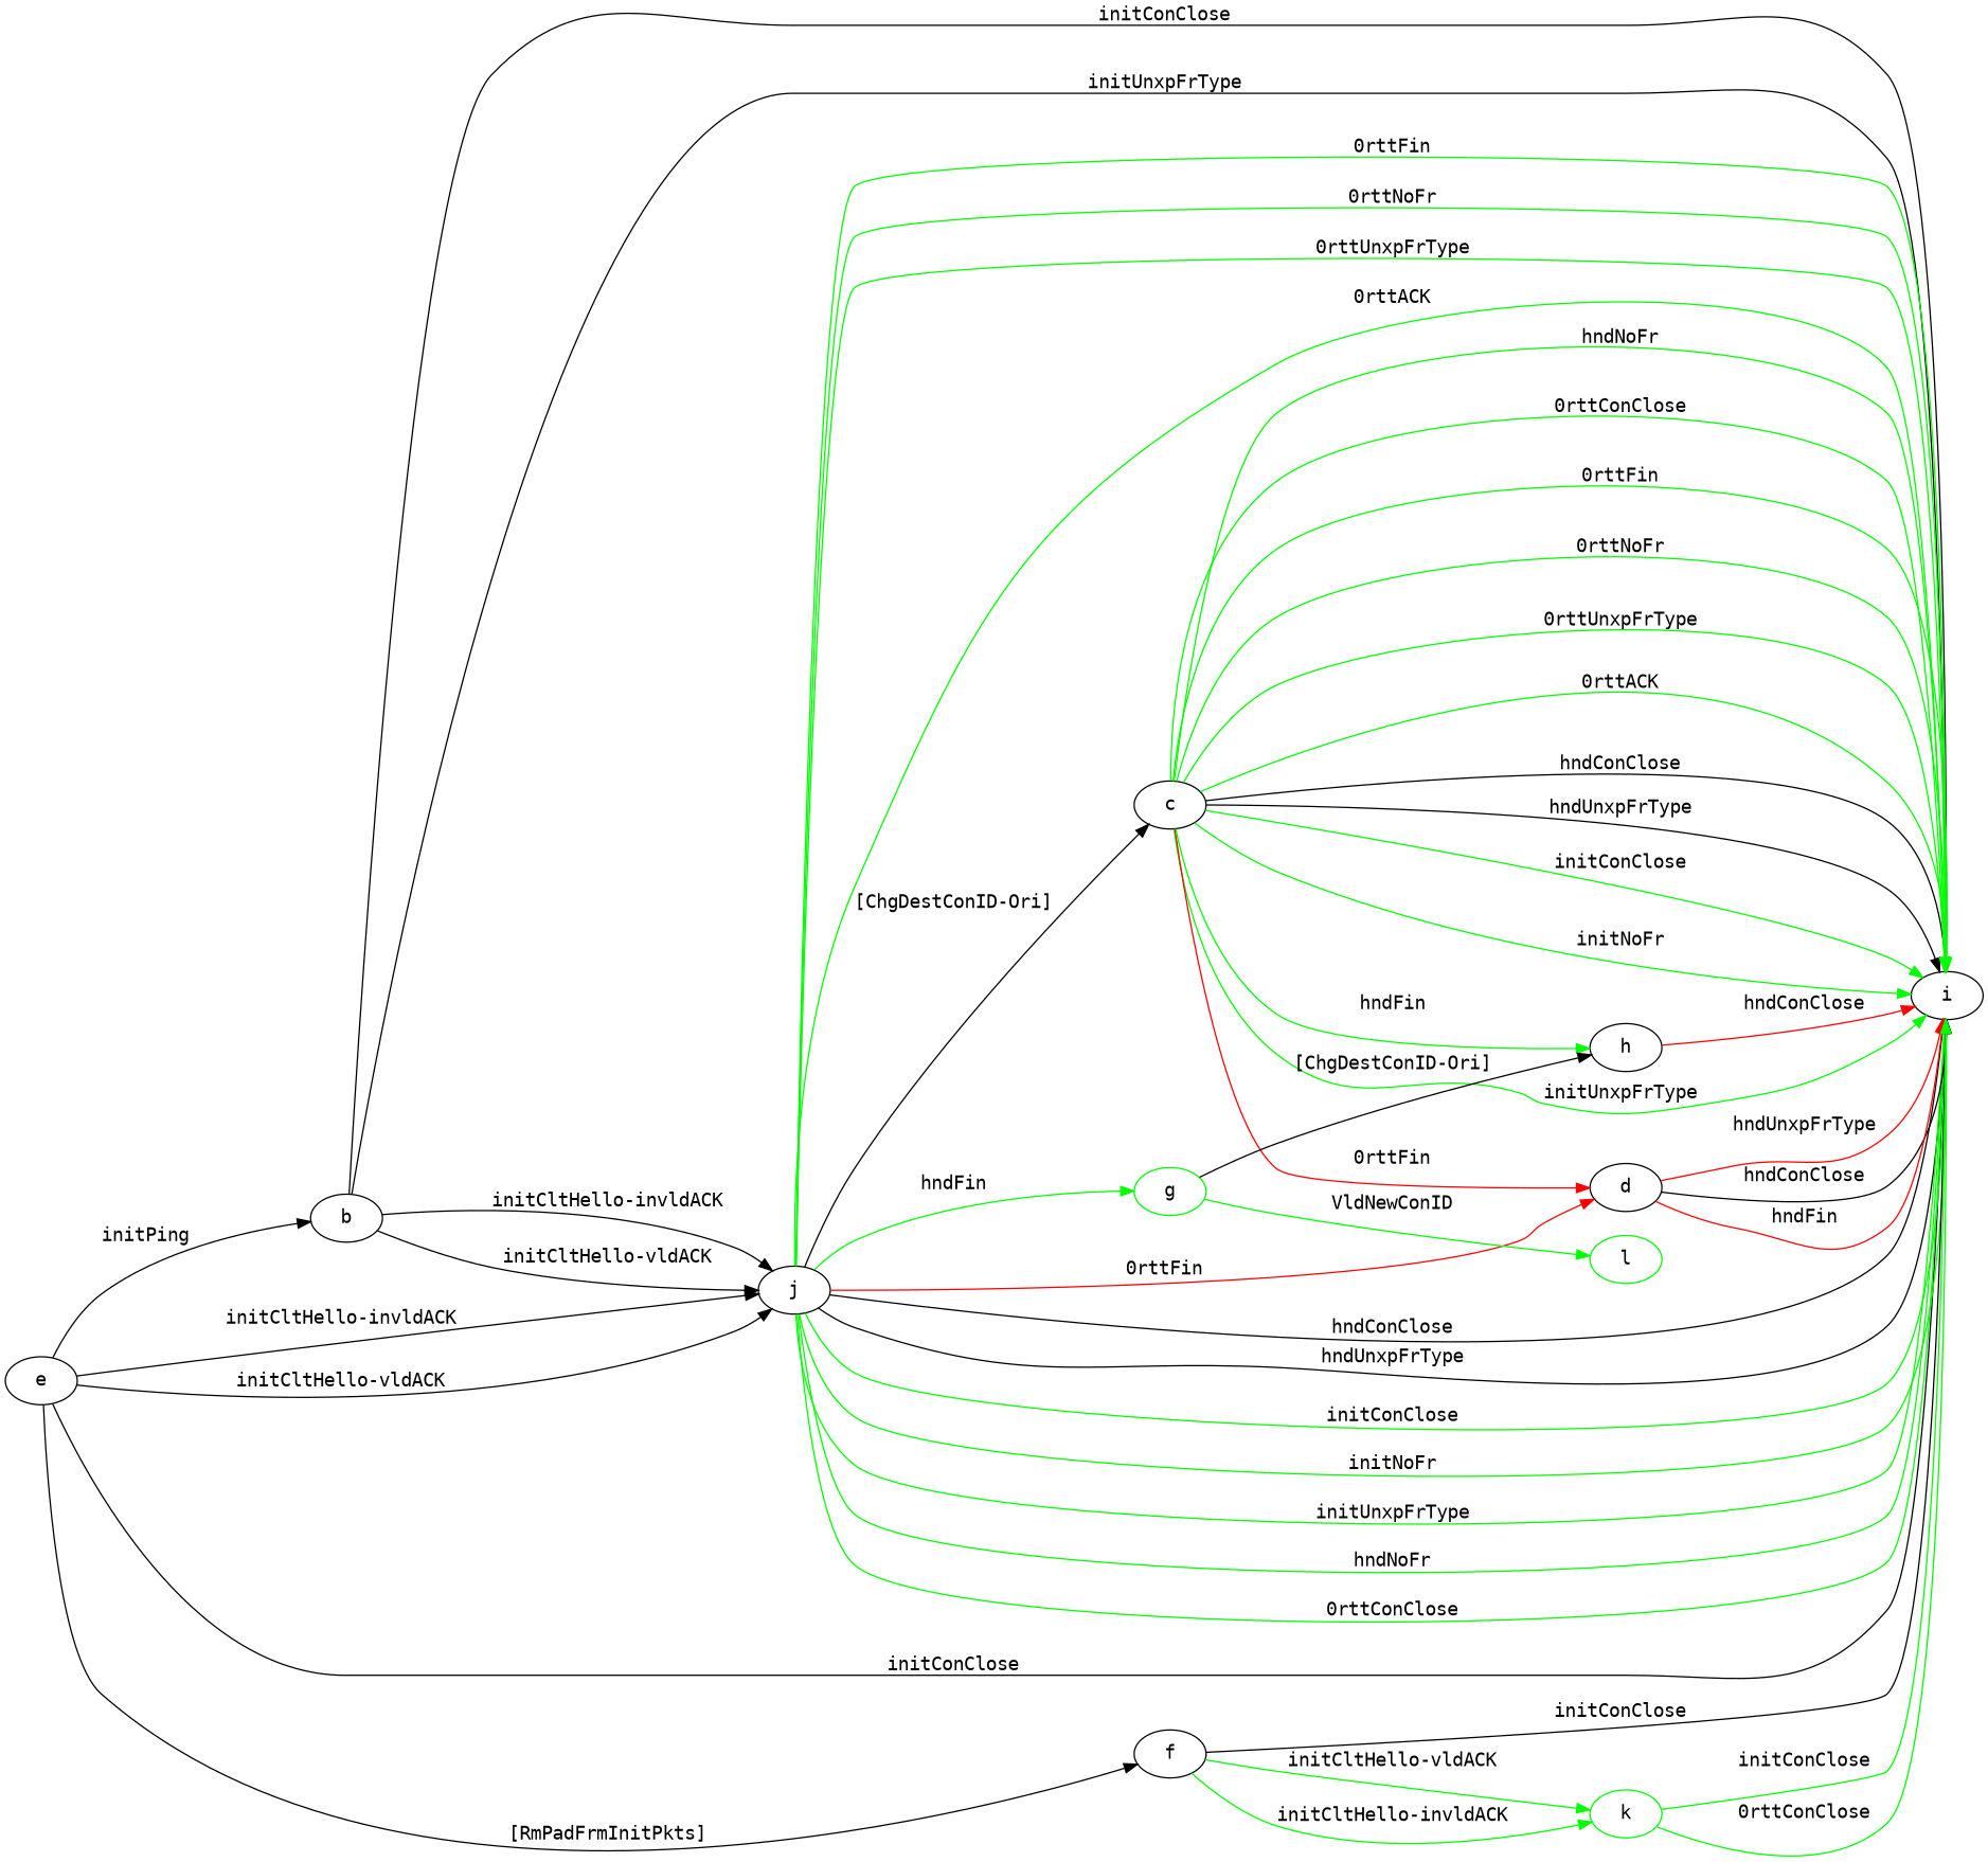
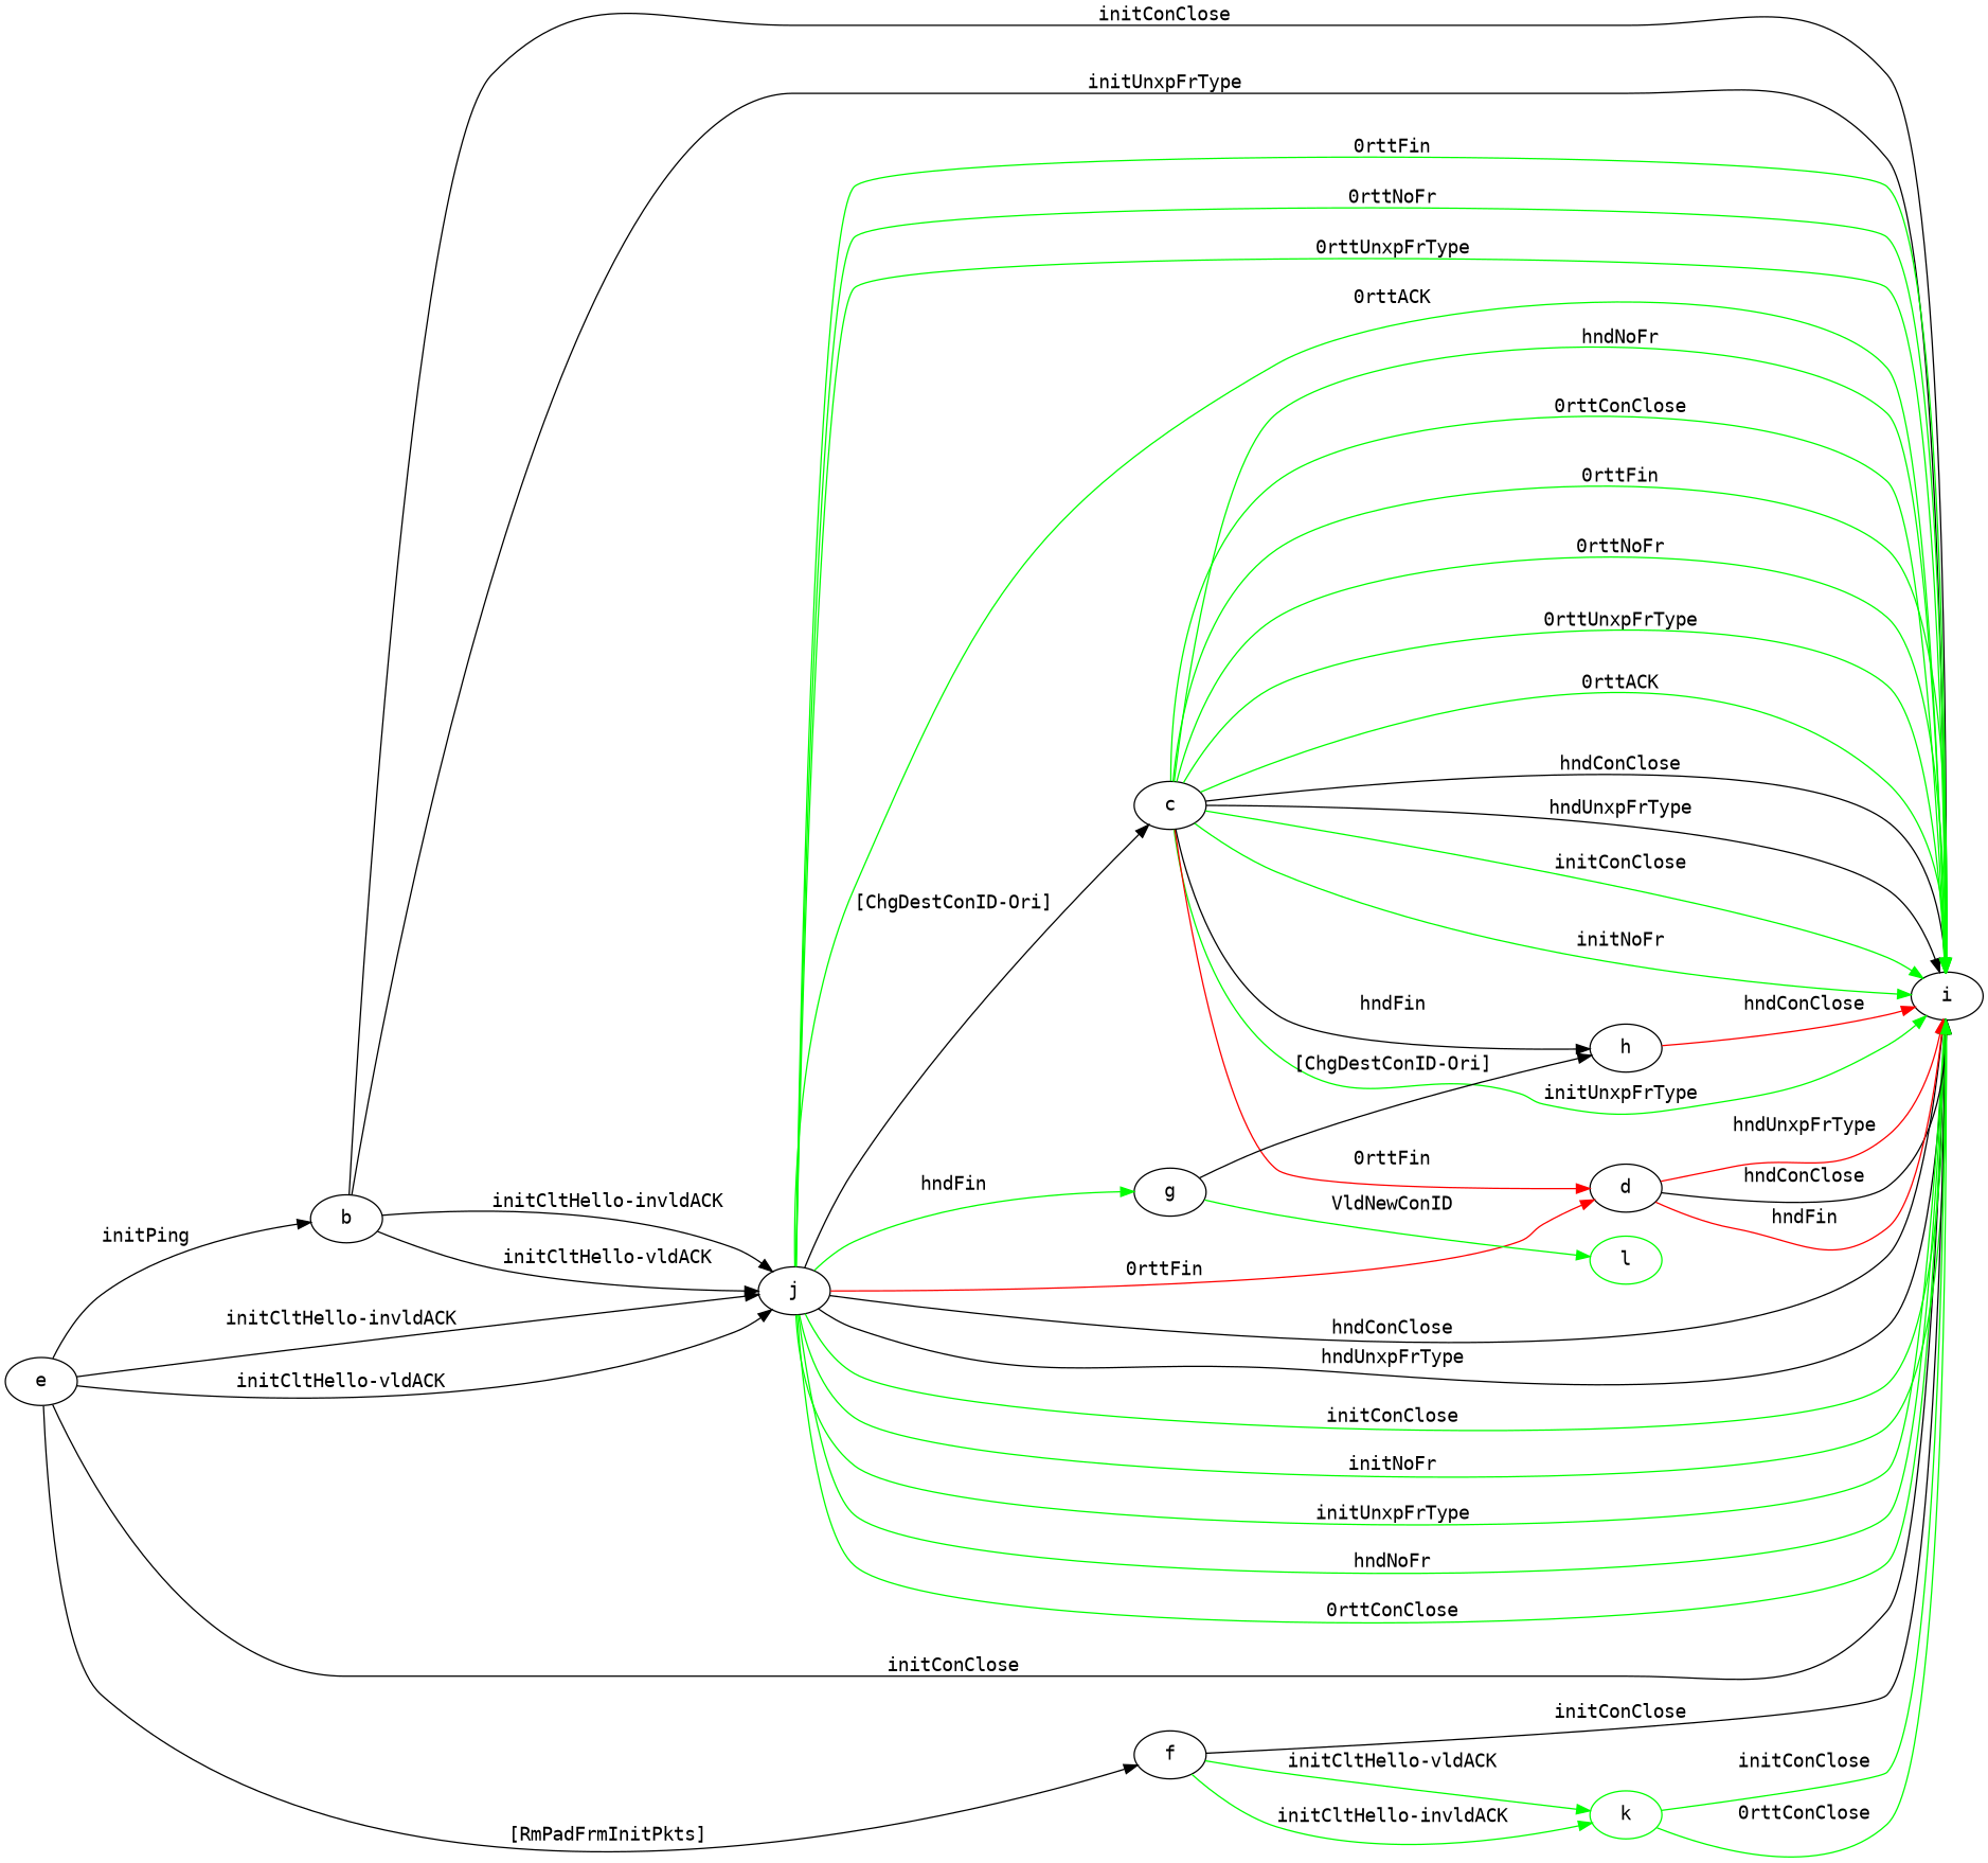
  digraph {
    fontname="DejaVu Sans Mono"
    rankdir=LR
    node [fontname="DejaVu Sans Mono"]
    edge [fontname="DejaVu Sans Mono" color=green]
    e
    b
    i
    j
    f
    c
    d
-   g [color=green]
+   g
    k [color=green]
    h
    l [color=green]
    e -> b [label="initPing " color=""]
    e -> i [label="initConClose " color=""]
    e -> j [label="initCltHello-vldACK " color=""]
    e -> j [label="initCltHello-invldACK " color=""]
    e -> f [label="[RmPadFrmInitPkts] " color=""]
    b -> i [label="initConClose " color=""]
    b -> i [label="initUnxpFrType " color=""]
    b -> j [label="initCltHello-vldACK " color=""]
    b -> j [label="initCltHello-invldACK " color=""]
    j -> i [label="hndConClose " color=""]
    j -> i [label="hndUnxpFrType " color=""]
    j -> i [label="initConClose "]
    j -> i [label="initNoFr "]
    j -> i [label="initUnxpFrType "]
    j -> i [label="hndNoFr "]
    j -> i [label="0rttConClose "]
    j -> i [label="0rttFin "]
    j -> i [label="0rttNoFr "]
    j -> i [label="0rttUnxpFrType "]
    j -> i [label="0rttACK "]
    j -> c [label="[ChgDestConID-Ori] " color=""]
    j -> d [color=red label="0rttFin "]
    j -> g [label="hndFin "]
    f -> i [label="initConClose " color=""]
    f -> k [label="initCltHello-vldACK "]
    f -> k [label="initCltHello-invldACK "]
    c -> i [label="hndConClose " color=""]
    c -> i [label="hndUnxpFrType " color=""]
    c -> i [label="initConClose "]
    c -> i [label="initNoFr "]
    c -> i [label="initUnxpFrType "]
    c -> i [label="hndNoFr "]
    c -> i [label="0rttConClose "]
    c -> i [label="0rttFin "]
    c -> i [label="0rttNoFr "]
    c -> i [label="0rttUnxpFrType "]
    c -> i [label="0rttACK "]
    c -> d [color=red label="0rttFin "]
-   c -> h [label="hndFin "]
+   c -> h [label="hndFin " color=""]
    d -> i [label="hndConClose " color=""]
    d -> i [color=red label="hndFin "]
    d -> i [color=red label="hndUnxpFrType "]
    g -> h [label="[ChgDestConID-Ori] " color=""]
    g -> l [label="VldNewConID "]
    k -> i [label="initConClose "]
    k -> i [label="0rttConClose "]
    h -> i [color=red label="hndConClose "]
  }
